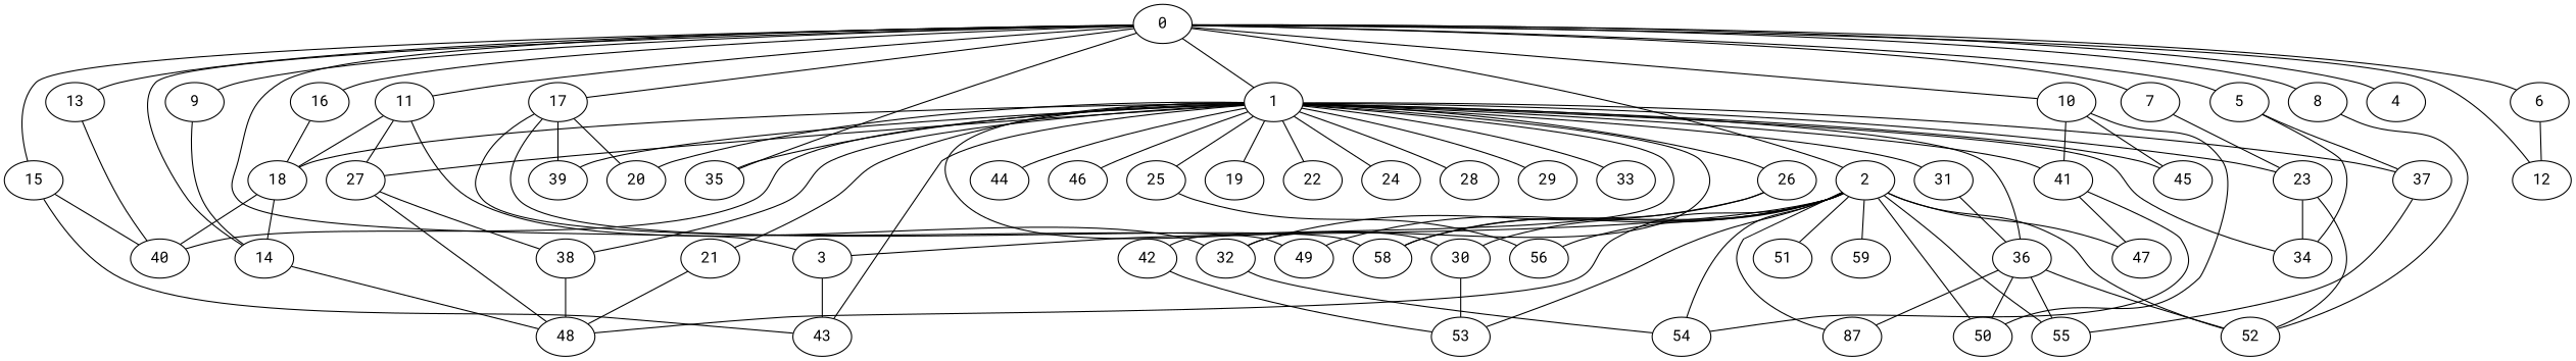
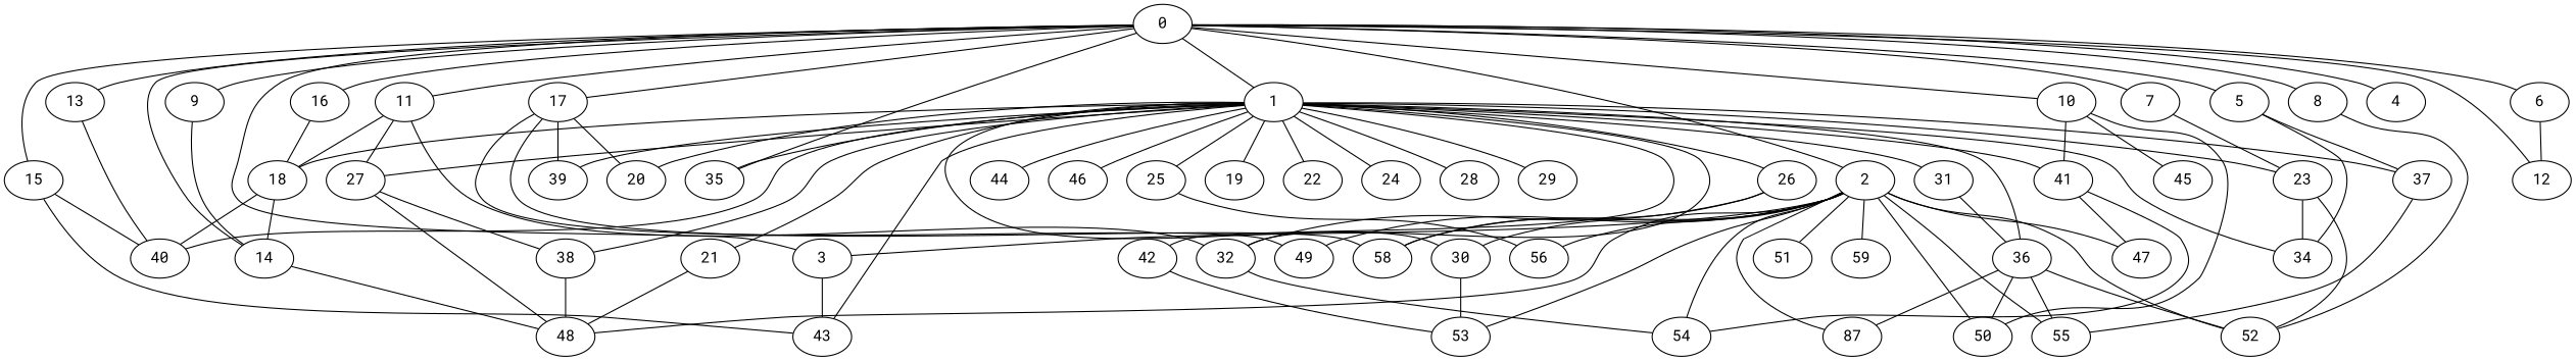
  graph {
    fontname="Roboto Mono"
    node [fontname="Roboto Mono"]
    edge [fontname="Roboto Mono"]
    0
    1
    2
    3
    4
    5
    6
    7
    8
    9
    10
    11
    12
    13
    14
    15
    16
    17
    35
    18
    19
    20
    21
    22
    23
    24
    25
    26
    27
    28
    29
    30
    31
    32
-   33
    34
    36
    37
    38
    39
    40
    41
    42
    43
    44
    45
    46
    47
    48
    49
    50
    51
    52
    53
    54
    55
    56
    n58 [label=87]
    58
    59
    0 -- 1
    0 -- 2
    0 -- 3
    0 -- 4
    0 -- 5
    0 -- 6
    0 -- 7
    0 -- 8
    0 -- 9
    0 -- 10
    0 -- 11
    0 -- 12
    0 -- 13
    0 -- 14
    0 -- 15
    0 -- 16
    0 -- 17
    0 -- 35
    1 -- 35
    1 -- 18
    1 -- 19
    1 -- 20
    1 -- 21
    1 -- 22
    1 -- 23
    1 -- 24
    1 -- 25
    1 -- 26
    1 -- 27
    1 -- 28
    1 -- 29
    1 -- 30
    1 -- 31
    1 -- 32
-   1 -- 33
    1 -- 34
    1 -- 36
    1 -- 37
    1 -- 38
    1 -- 39
    1 -- 40
    1 -- 41
    1 -- 42
    1 -- 43
    1 -- 44
-   1 -- 45
    1 -- 46
    2 -- 3
    2 -- 30
    2 -- 47
    2 -- 48
    2 -- 49
    2 -- 50
    2 -- 51
    2 -- 52
    2 -- 53
    2 -- 54
    2 -- 55
    2 -- 56
    2 -- n58
    2 -- 58
    2 -- 59
    3 -- 43
    5 -- 34
    5 -- 37
    6 -- 12
    7 -- 23
    8 -- 52
    9 -- 14
    10 -- 41
    10 -- 45
    10 -- 50
    11 -- 18
    11 -- 27
    11 -- 32
    13 -- 40
    14 -- 48
    15 -- 40
    15 -- 43
    16 -- 18
    17 -- 20
    17 -- 39
    17 -- 49
    17 -- 58
    18 -- 14
    18 -- 40
    21 -- 48
    23 -- 34
    23 -- 52
    25 -- 56
    26 -- 32
    26 -- 58
    27 -- 38
    27 -- 48
    30 -- 53
    31 -- 36
    32 -- 54
    36 -- 50
    36 -- 52
    36 -- 55
    36 -- n58
    37 -- 55
    38 -- 48
    41 -- 47
    41 -- 54
    42 -- 53
  }
